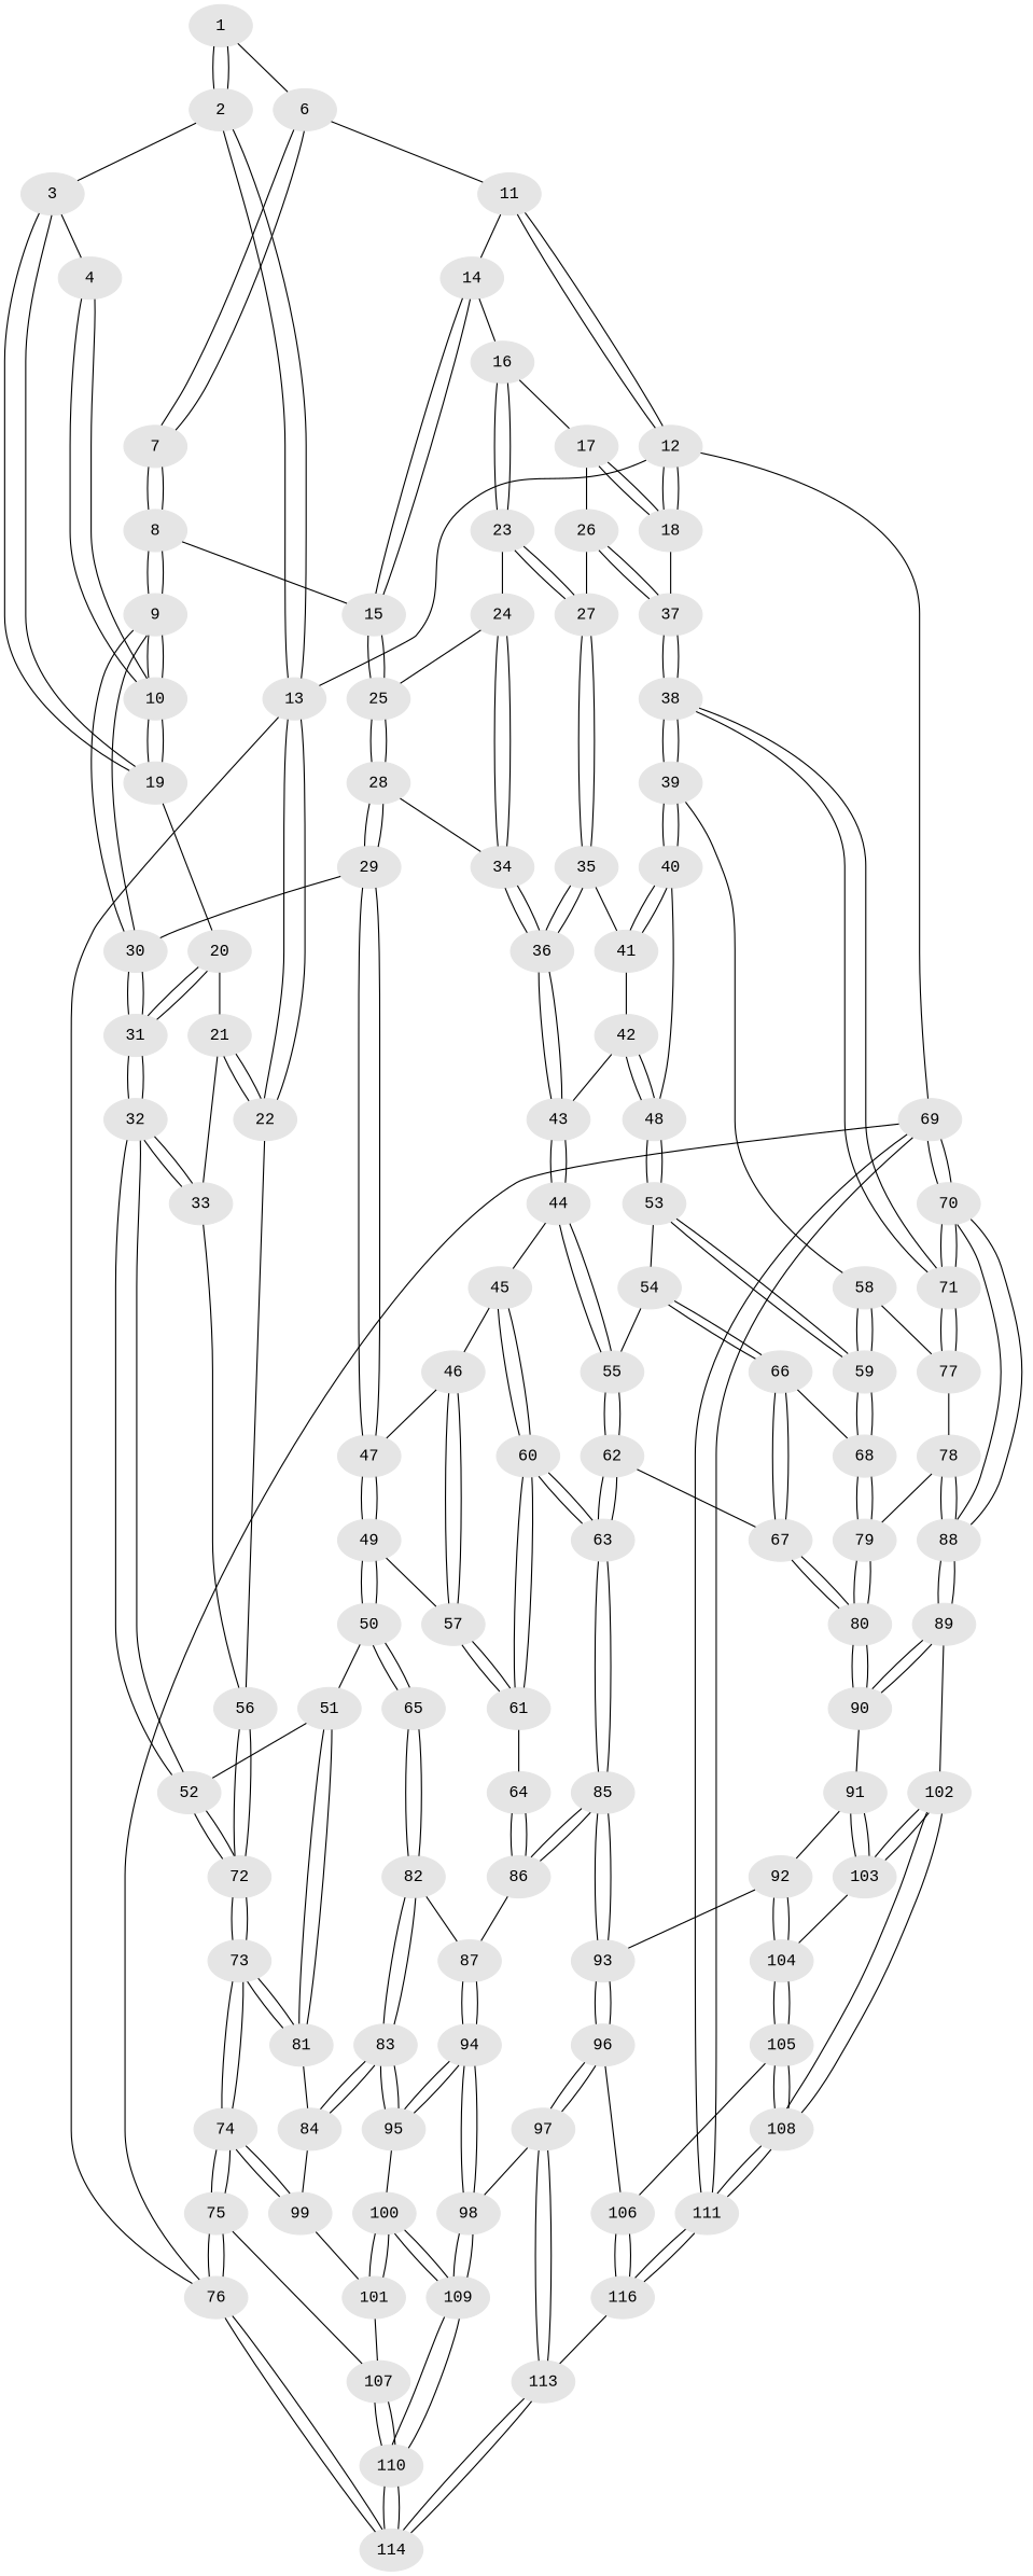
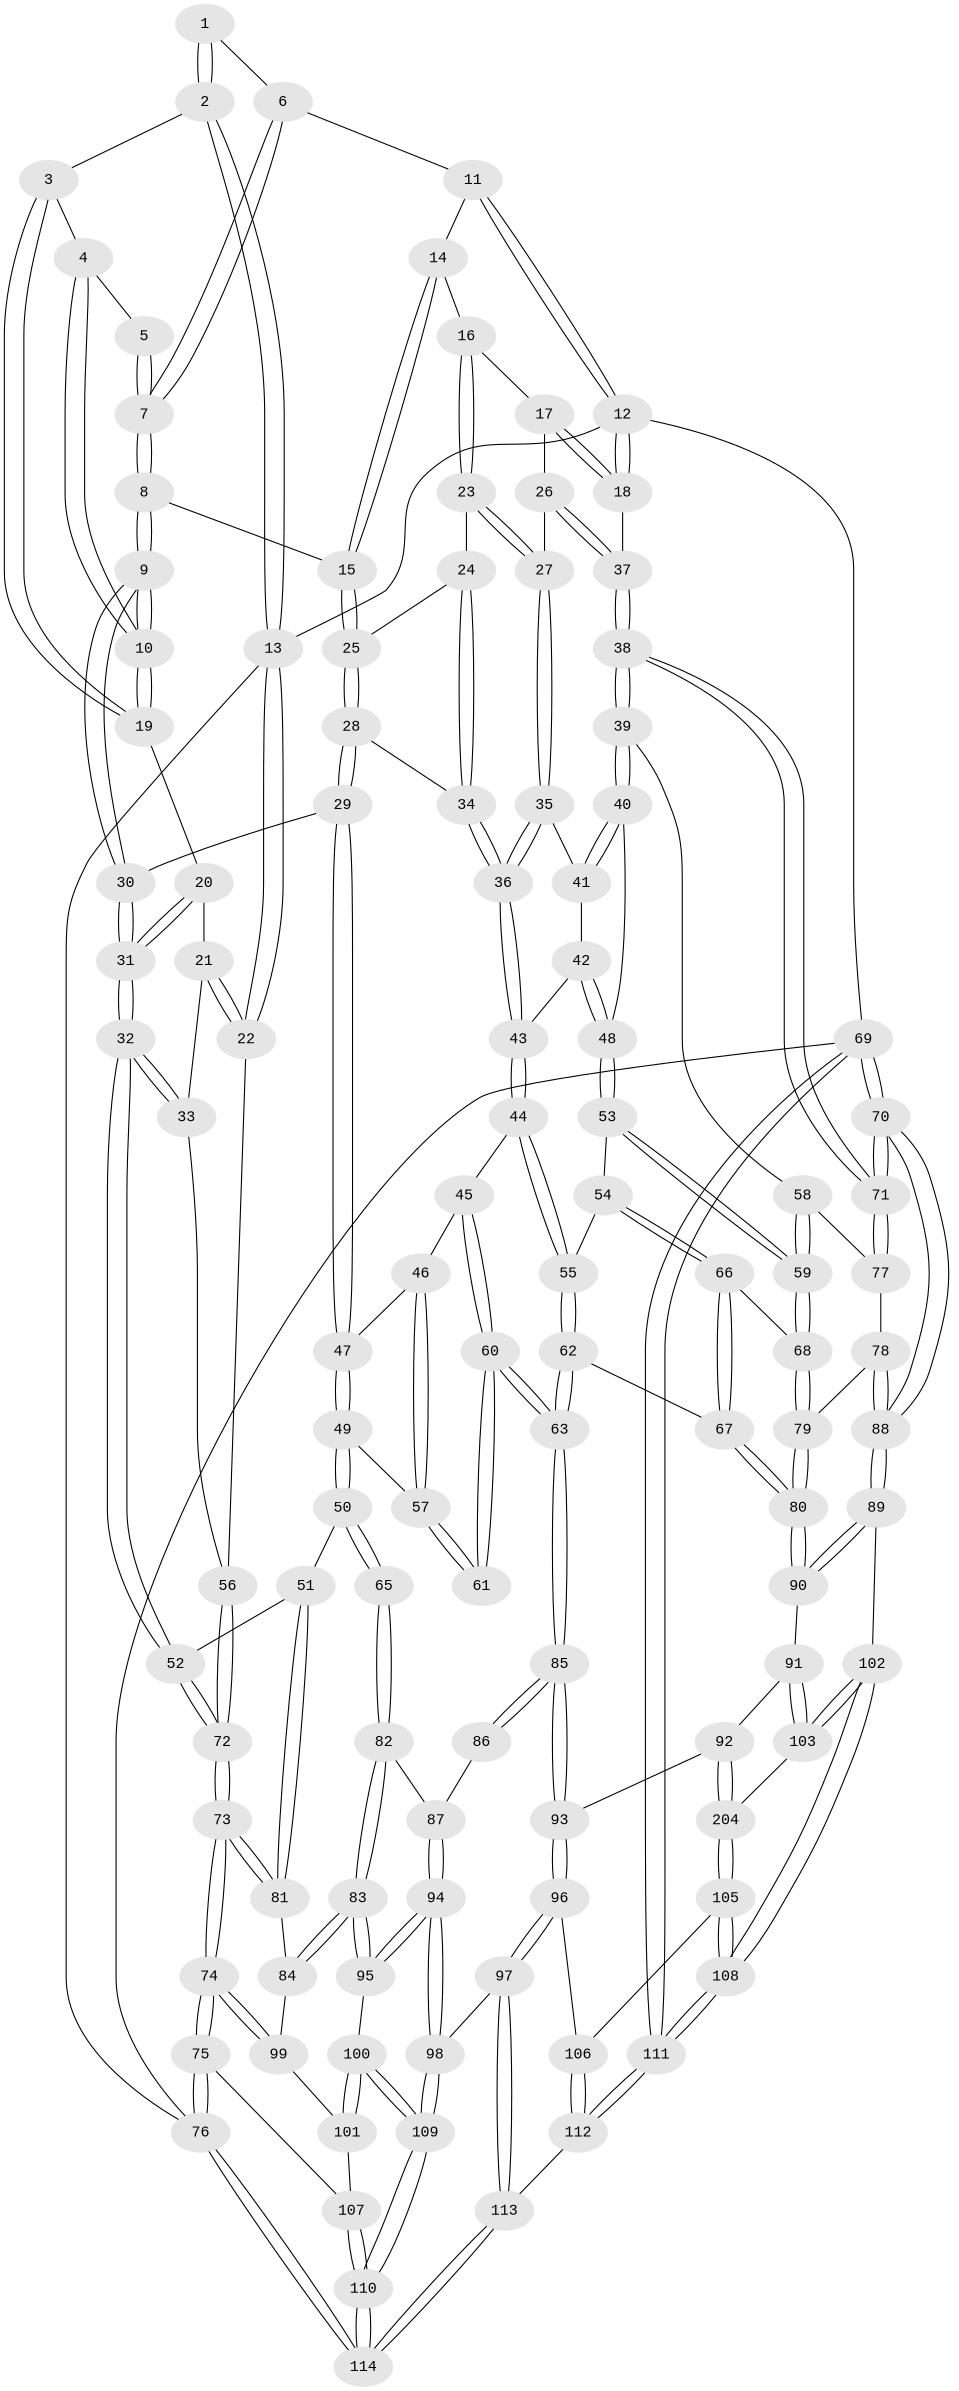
  graph {
    fontname="Liberation Mono"
    node [color=gray90 fontname="Liberation Mono" style=filled]
    edge [fontname="Liberation Mono"]
    1
    2
    6
    3
    13
    7
    11
    4
    19
    22
    76
+   5
    10
    20
    8
    12
    14
    9
    15
    30
    25
    31
    18
    69
    16
    37
    70
    111
    56
    114
    17
    23
    28
    26
    24
    27
    38
    21
    33
    32
    72
    34
    35
    36
    29
    41
    47
    49
    52
    43
    42
    44
    39
    71
    40
    58
    77
    48
    59
    53
    45
    55
    46
    60
    62
    57
    61
    63
    50
    54
    51
    65
    81
    82
    84
    73
    66
    68
    67
-   64
    78
    79
    85
    86
    80
    93
    87
    83
    90
    88
-   112 [label=116]
+   112
    89
    74
    75
    99
    107
    101
    110
    91
    95
    94
    100
    96
    98
    102
    103
    108
    92
-   104
+   104 [label=204]
    105
    97
    106
    109
    113
    1 -- 2
    1 -- 2
    1 -- 6
    2 -- 3
    2 -- 13
    2 -- 13
    6 -- 7
    6 -- 7
    6 -- 11
    3 -- 4
    3 -- 19
    3 -- 19
    13 -- 22
    13 -- 22
    13 -- 76
    7 -- 8
    7 -- 8
    11 -- 12
    11 -- 12
    11 -- 14
+   4 -- 5
    4 -- 10
    4 -- 10
    19 -- 20
    22 -- 56
    76 -- 114
    76 -- 114
+   5 -- 7
+   5 -- 7
    10 -- 19
    10 -- 19
    20 -- 31
    20 -- 31
    20 -- 21
    8 -- 9
    8 -- 9
    8 -- 15
    12 -- 13
    12 -- 18
    12 -- 18
    12 -- 69
    14 -- 15
    14 -- 15
    14 -- 16
    9 -- 10
    9 -- 10
    9 -- 30
    9 -- 30
    15 -- 25
    15 -- 25
    30 -- 31
    30 -- 31
    25 -- 28
    25 -- 28
    31 -- 32
    31 -- 32
    18 -- 37
    69 -- 76
    69 -- 70
    69 -- 70
    69 -- 111
    69 -- 111
    16 -- 17
    16 -- 23
    16 -- 23
    37 -- 38
    37 -- 38
    70 -- 71
    70 -- 71
    70 -- 88
    70 -- 88
    111 -- 112
    111 -- 112
    56 -- 72
    56 -- 72
    17 -- 18
    17 -- 18
    17 -- 26
    23 -- 24
    23 -- 27
    23 -- 27
    28 -- 34
    28 -- 29
    28 -- 29
    26 -- 37
    26 -- 37
    26 -- 27
    24 -- 25
    24 -- 34
    24 -- 34
    27 -- 35
    27 -- 35
    38 -- 39
    38 -- 39
    38 -- 71
    38 -- 71
    21 -- 22
    21 -- 22
    21 -- 33
    33 -- 56
    32 -- 33
    32 -- 33
    32 -- 52
    32 -- 52
    72 -- 73
    72 -- 73
    34 -- 36
    34 -- 36
    35 -- 36
    35 -- 36
    35 -- 41
    36 -- 43
    36 -- 43
    29 -- 30
    29 -- 47
    29 -- 47
    41 -- 42
    47 -- 49
    47 -- 49
    49 -- 57
    49 -- 50
    49 -- 50
    52 -- 72
    52 -- 72
    43 -- 44
    43 -- 44
    42 -- 43
    42 -- 48
    42 -- 48
    44 -- 45
    44 -- 55
    44 -- 55
    39 -- 40
    39 -- 40
    39 -- 58
    71 -- 77
    71 -- 77
    40 -- 41
    40 -- 41
    40 -- 48
    58 -- 77
    58 -- 59
    58 -- 59
    77 -- 78
    48 -- 53
    48 -- 53
    59 -- 68
    59 -- 68
    53 -- 59
    53 -- 59
    53 -- 54
    45 -- 46
    45 -- 60
    45 -- 60
    55 -- 62
    55 -- 62
    46 -- 47
    46 -- 57
    46 -- 57
    60 -- 61
    60 -- 61
    60 -- 63
    60 -- 63
    62 -- 63
    62 -- 63
    62 -- 67
    57 -- 61
    57 -- 61
-   61 -- 64
    63 -- 85
    63 -- 85
    50 -- 51
    50 -- 65
    50 -- 65
    54 -- 55
    54 -- 66
    54 -- 66
    51 -- 52
    51 -- 81
    51 -- 81
    65 -- 82
    65 -- 82
    81 -- 84
    82 -- 87
    82 -- 83
    82 -- 83
    84 -- 99
    73 -- 81
    73 -- 81
    73 -- 74
    73 -- 74
    66 -- 68
    66 -- 67
    66 -- 67
    68 -- 79
    68 -- 79
    67 -- 80
    67 -- 80
-   64 -- 86
-   64 -- 86
    78 -- 79
    78 -- 88
    78 -- 88
    79 -- 80
    79 -- 80
    85 -- 86
    85 -- 86
    85 -- 93
    85 -- 93
    86 -- 87
    80 -- 90
    80 -- 90
    93 -- 96
    93 -- 96
    87 -- 94
    87 -- 94
    83 -- 84
    83 -- 84
    83 -- 95
    83 -- 95
    90 -- 91
    88 -- 89
    88 -- 89
    112 -- 113
    89 -- 90
    89 -- 90
    89 -- 102
    74 -- 75
    74 -- 75
    74 -- 99
    74 -- 99
    75 -- 76
    75 -- 76
    75 -- 107
    99 -- 101
    107 -- 110
    107 -- 110
    101 -- 107
    110 -- 114
    110 -- 114
    91 -- 103
    91 -- 103
    91 -- 92
    95 -- 100
    94 -- 95
    94 -- 95
    94 -- 98
    94 -- 98
    100 -- 101
    100 -- 101
    100 -- 109
    100 -- 109
    96 -- 97
    96 -- 97
    96 -- 106
    98 -- 109
    98 -- 109
    102 -- 103
    102 -- 103
    102 -- 108
    102 -- 108
    103 -- 104
    108 -- 111
    108 -- 111
    92 -- 93
    92 -- 104
    92 -- 104
    104 -- 105
    104 -- 105
    105 -- 108
    105 -- 108
    105 -- 106
    97 -- 98
    97 -- 113
    97 -- 113
    106 -- 112
    106 -- 112
    109 -- 110
    109 -- 110
    113 -- 114
    113 -- 114
  }
